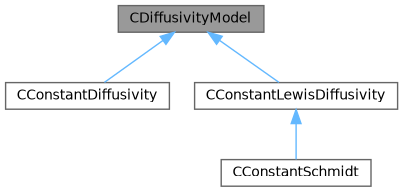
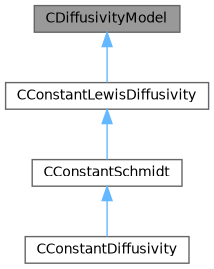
  digraph {
    node [color=gray40 fillcolor=white fontname=Helvetica fontsize=10 shape=box style=filled]
    edge [color=steelblue1 dir=back fontname=Helvetica fontsize=10 labelfontname=Helvetica labelfontsize=10 style=solid]
    n1 [fillcolor=grey60 fontcolor=black height=0.2 label=CDiffusivityModel width=0.4]
    n2 [height=0.2 label=CConstantDiffusivity width=0.4]
    n3 [height=0.2 label=CConstantLewisDiffusivity width=0.4]
    n4 [height=0.2 label=CConstantSchmidt width=0.4]
-   n1 -> n2
+   n4 -> n2
    n1 -> n3
    n3 -> n4
  }
